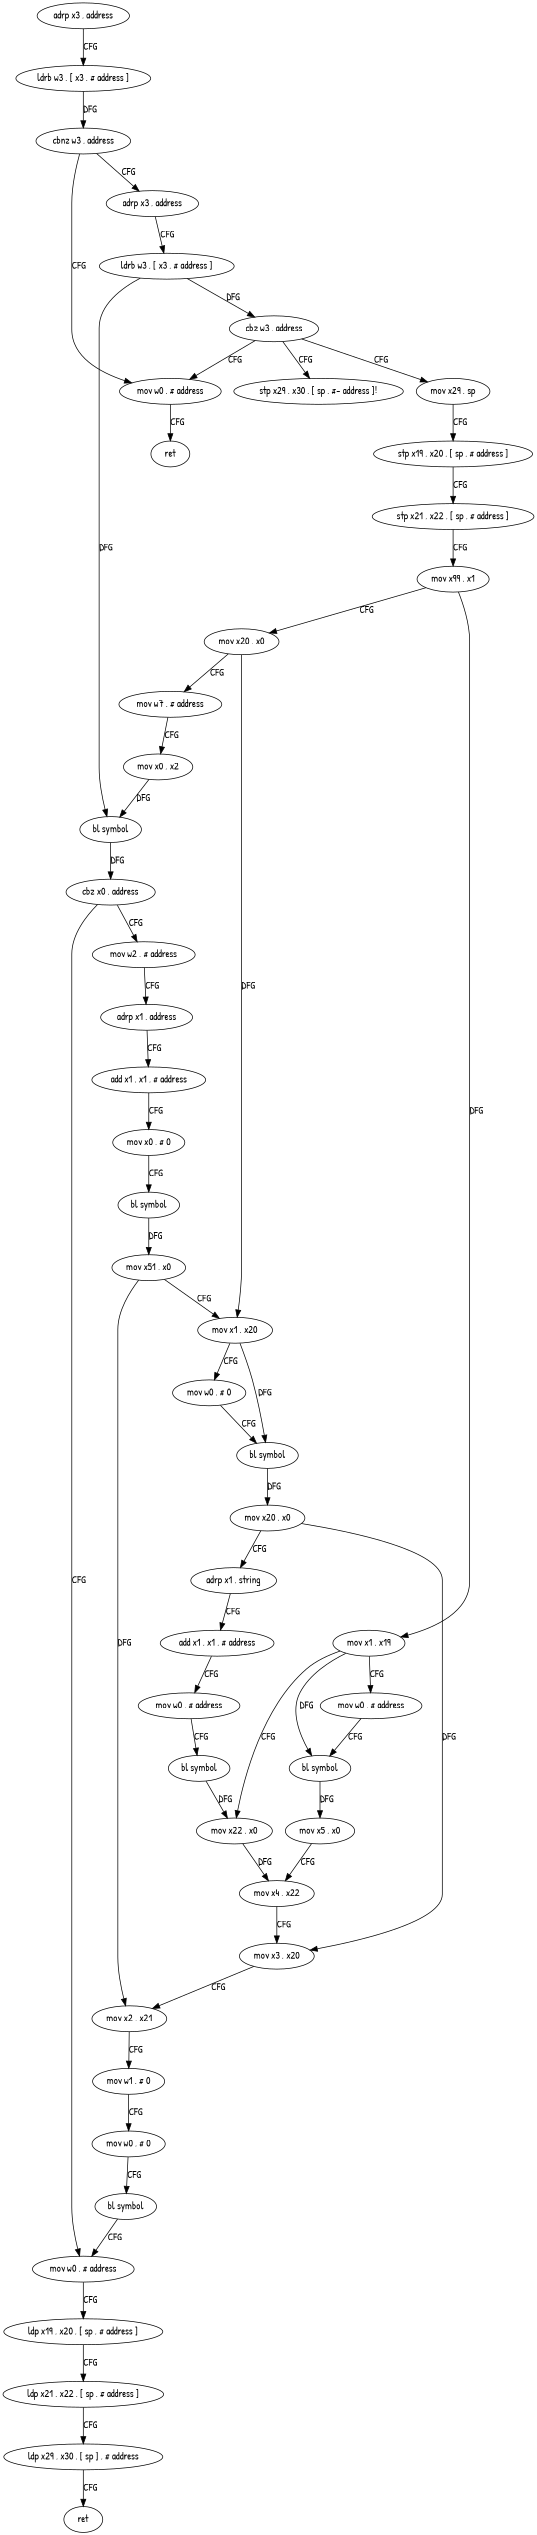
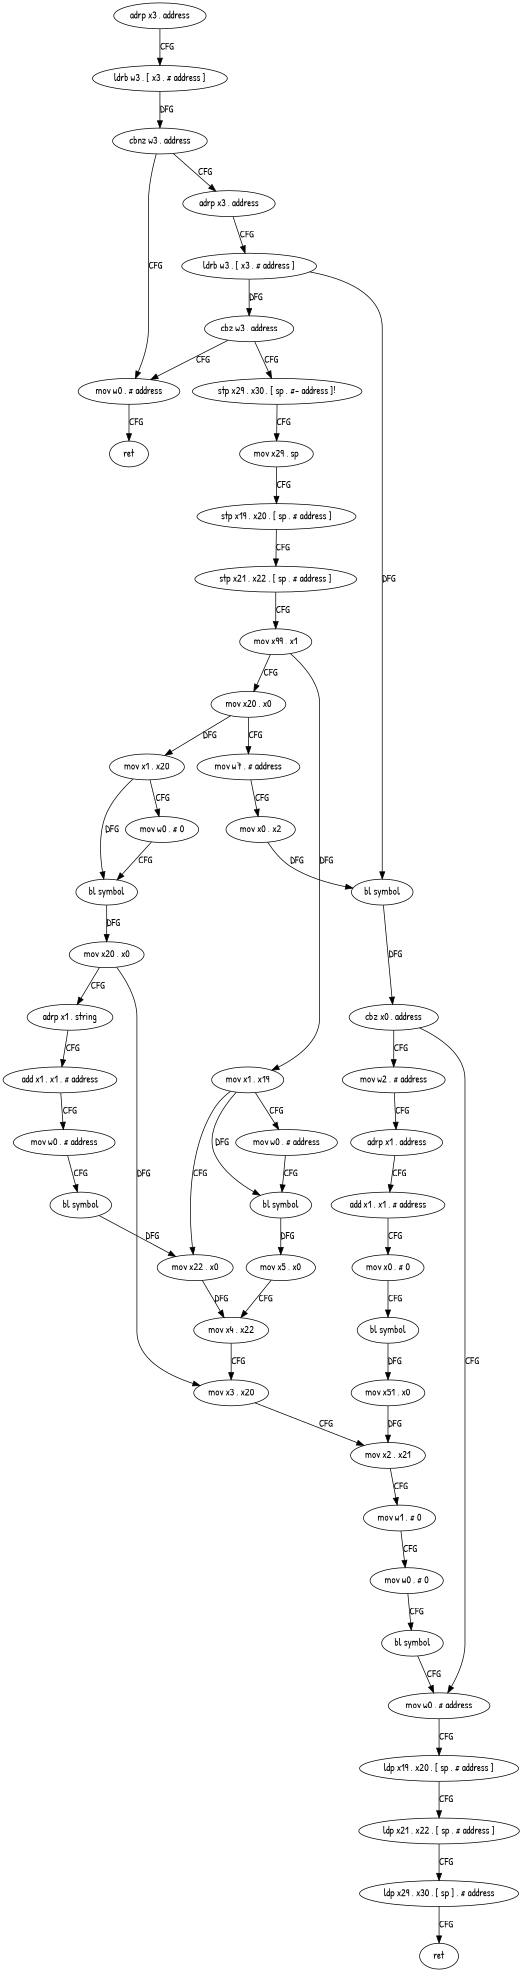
  digraph {
    fontname="Patrick Hand"
    node [fontname="Patrick Hand"]
    edge [fontname="Patrick Hand"]
    n1 [label="adrp x3 , address"]
    n2 [label="ldrb w3 , [ x3 , # address ]"]
    n3 [label="cbnz w3 , address"]
    n4 [label="mov w0 , # address"]
    n5 [label="adrp x3 , address"]
    n6 [label=ret]
    n7 [label="ldrb w3 , [ x3 , # address ]"]
    n8 [label="cbz w3 , address"]
    n9 [label="bl symbol"]
    n10 [label="stp x29 , x30 , [ sp , #- address ]!"]
    n11 [label="cbz x0 , address"]
    n12 [label="mov x29 , sp"]
    n13 [label="stp x19 , x20 , [ sp , # address ]"]
    n14 [label="stp x21 , x22 , [ sp , # address ]"]
    n15 [label="mov x99 , x1"]
    n16 [label="mov x20 , x0"]
    n17 [label="mov x1 , x19"]
    n18 [label="mov w7 , # address"]
    n19 [label="mov x1 , x20"]
    n20 [label="mov x22 , x0"]
    n21 [label="mov w0 , # address"]
    n22 [label="bl symbol"]
    n23 [label="mov x0 , x2"]
    n24 [label="mov w0 , # 0"]
    n25 [label="bl symbol"]
    n26 [label="mov w0 , # address"]
    n27 [label="mov w2 , # address"]
    n28 [label="ldp x19 , x20 , [ sp , # address ]"]
    n29 [label="adrp x1 , address"]
    n30 [label="ldp x21 , x22 , [ sp , # address ]"]
    n31 [label="add x1 , x1 , # address"]
    n32 [label="ldp x29 , x30 , [ sp ] , # address"]
    n33 [label=ret]
    n34 [label="mov x0 , # 0"]
    n35 [label="bl symbol"]
    n36 [label="mov x51 , x0"]
    n37 [label="mov x2 , x21"]
    n38 [label="mov w1 , # 0"]
    n39 [label="mov x20 , x0"]
    n40 [label="adrp x1 , string"]
    n41 [label="mov x3 , x20"]
    n42 [label="add x1 , x1 , # address"]
    n43 [label="mov w0 , # address"]
    n44 [label="bl symbol"]
    n45 [label="mov x4 , x22"]
    n46 [label="mov x5 , x0"]
    n47 [label="mov w0 , # 0"]
    n48 [label="bl symbol"]
    n1 -> n2 [label=CFG]
    n2 -> n3 [label=DFG]
    n3 -> n4 [label=CFG]
    n3 -> n5 [label=CFG]
    n4 -> n6 [label=CFG]
    n5 -> n7 [label=CFG]
    n7 -> n8 [label=DFG]
    n7 -> n9 [label=DFG]
    n8 -> n4 [label=CFG]
    n8 -> n10 [label=CFG]
    n9 -> n11 [label=DFG]
-   n8 -> n12 [label=CFG]
+   n10 -> n12 [label=CFG]
    n11 -> n26 [label=CFG]
    n11 -> n27 [label=CFG]
    n12 -> n13 [label=CFG]
    n13 -> n14 [label=CFG]
    n14 -> n15 [label=CFG]
    n15 -> n16 [label=CFG]
    n15 -> n17 [label=DFG]
    n16 -> n18 [label=CFG]
    n16 -> n19 [label=DFG]
    n17 -> n20 [label=CFG]
    n17 -> n21 [label=CFG]
    n17 -> n22 [label=DFG]
    n18 -> n23 [label=CFG]
    n19 -> n24 [label=CFG]
    n19 -> n25 [label=DFG]
    n20 -> n45 [label=DFG]
    n21 -> n22 [label=CFG]
    n22 -> n46 [label=DFG]
    n23 -> n9 [label=DFG]
    n24 -> n25 [label=CFG]
    n25 -> n39 [label=DFG]
    n26 -> n28 [label=CFG]
    n27 -> n29 [label=CFG]
    n28 -> n30 [label=CFG]
    n29 -> n31 [label=CFG]
    n30 -> n32 [label=CFG]
    n31 -> n34 [label=CFG]
    n32 -> n33 [label=CFG]
    n34 -> n35 [label=CFG]
    n35 -> n36 [label=DFG]
-   n36 -> n19 [label=CFG]
    n36 -> n37 [label=DFG]
    n37 -> n38 [label=CFG]
    n38 -> n47 [label=CFG]
    n39 -> n40 [label=CFG]
    n39 -> n41 [label=DFG]
    n40 -> n42 [label=CFG]
    n41 -> n37 [label=CFG]
    n42 -> n43 [label=CFG]
    n43 -> n44 [label=CFG]
    n44 -> n20 [label=DFG]
    n45 -> n41 [label=CFG]
    n46 -> n45 [label=CFG]
    n47 -> n48 [label=CFG]
    n48 -> n26 [label=CFG]
  }
